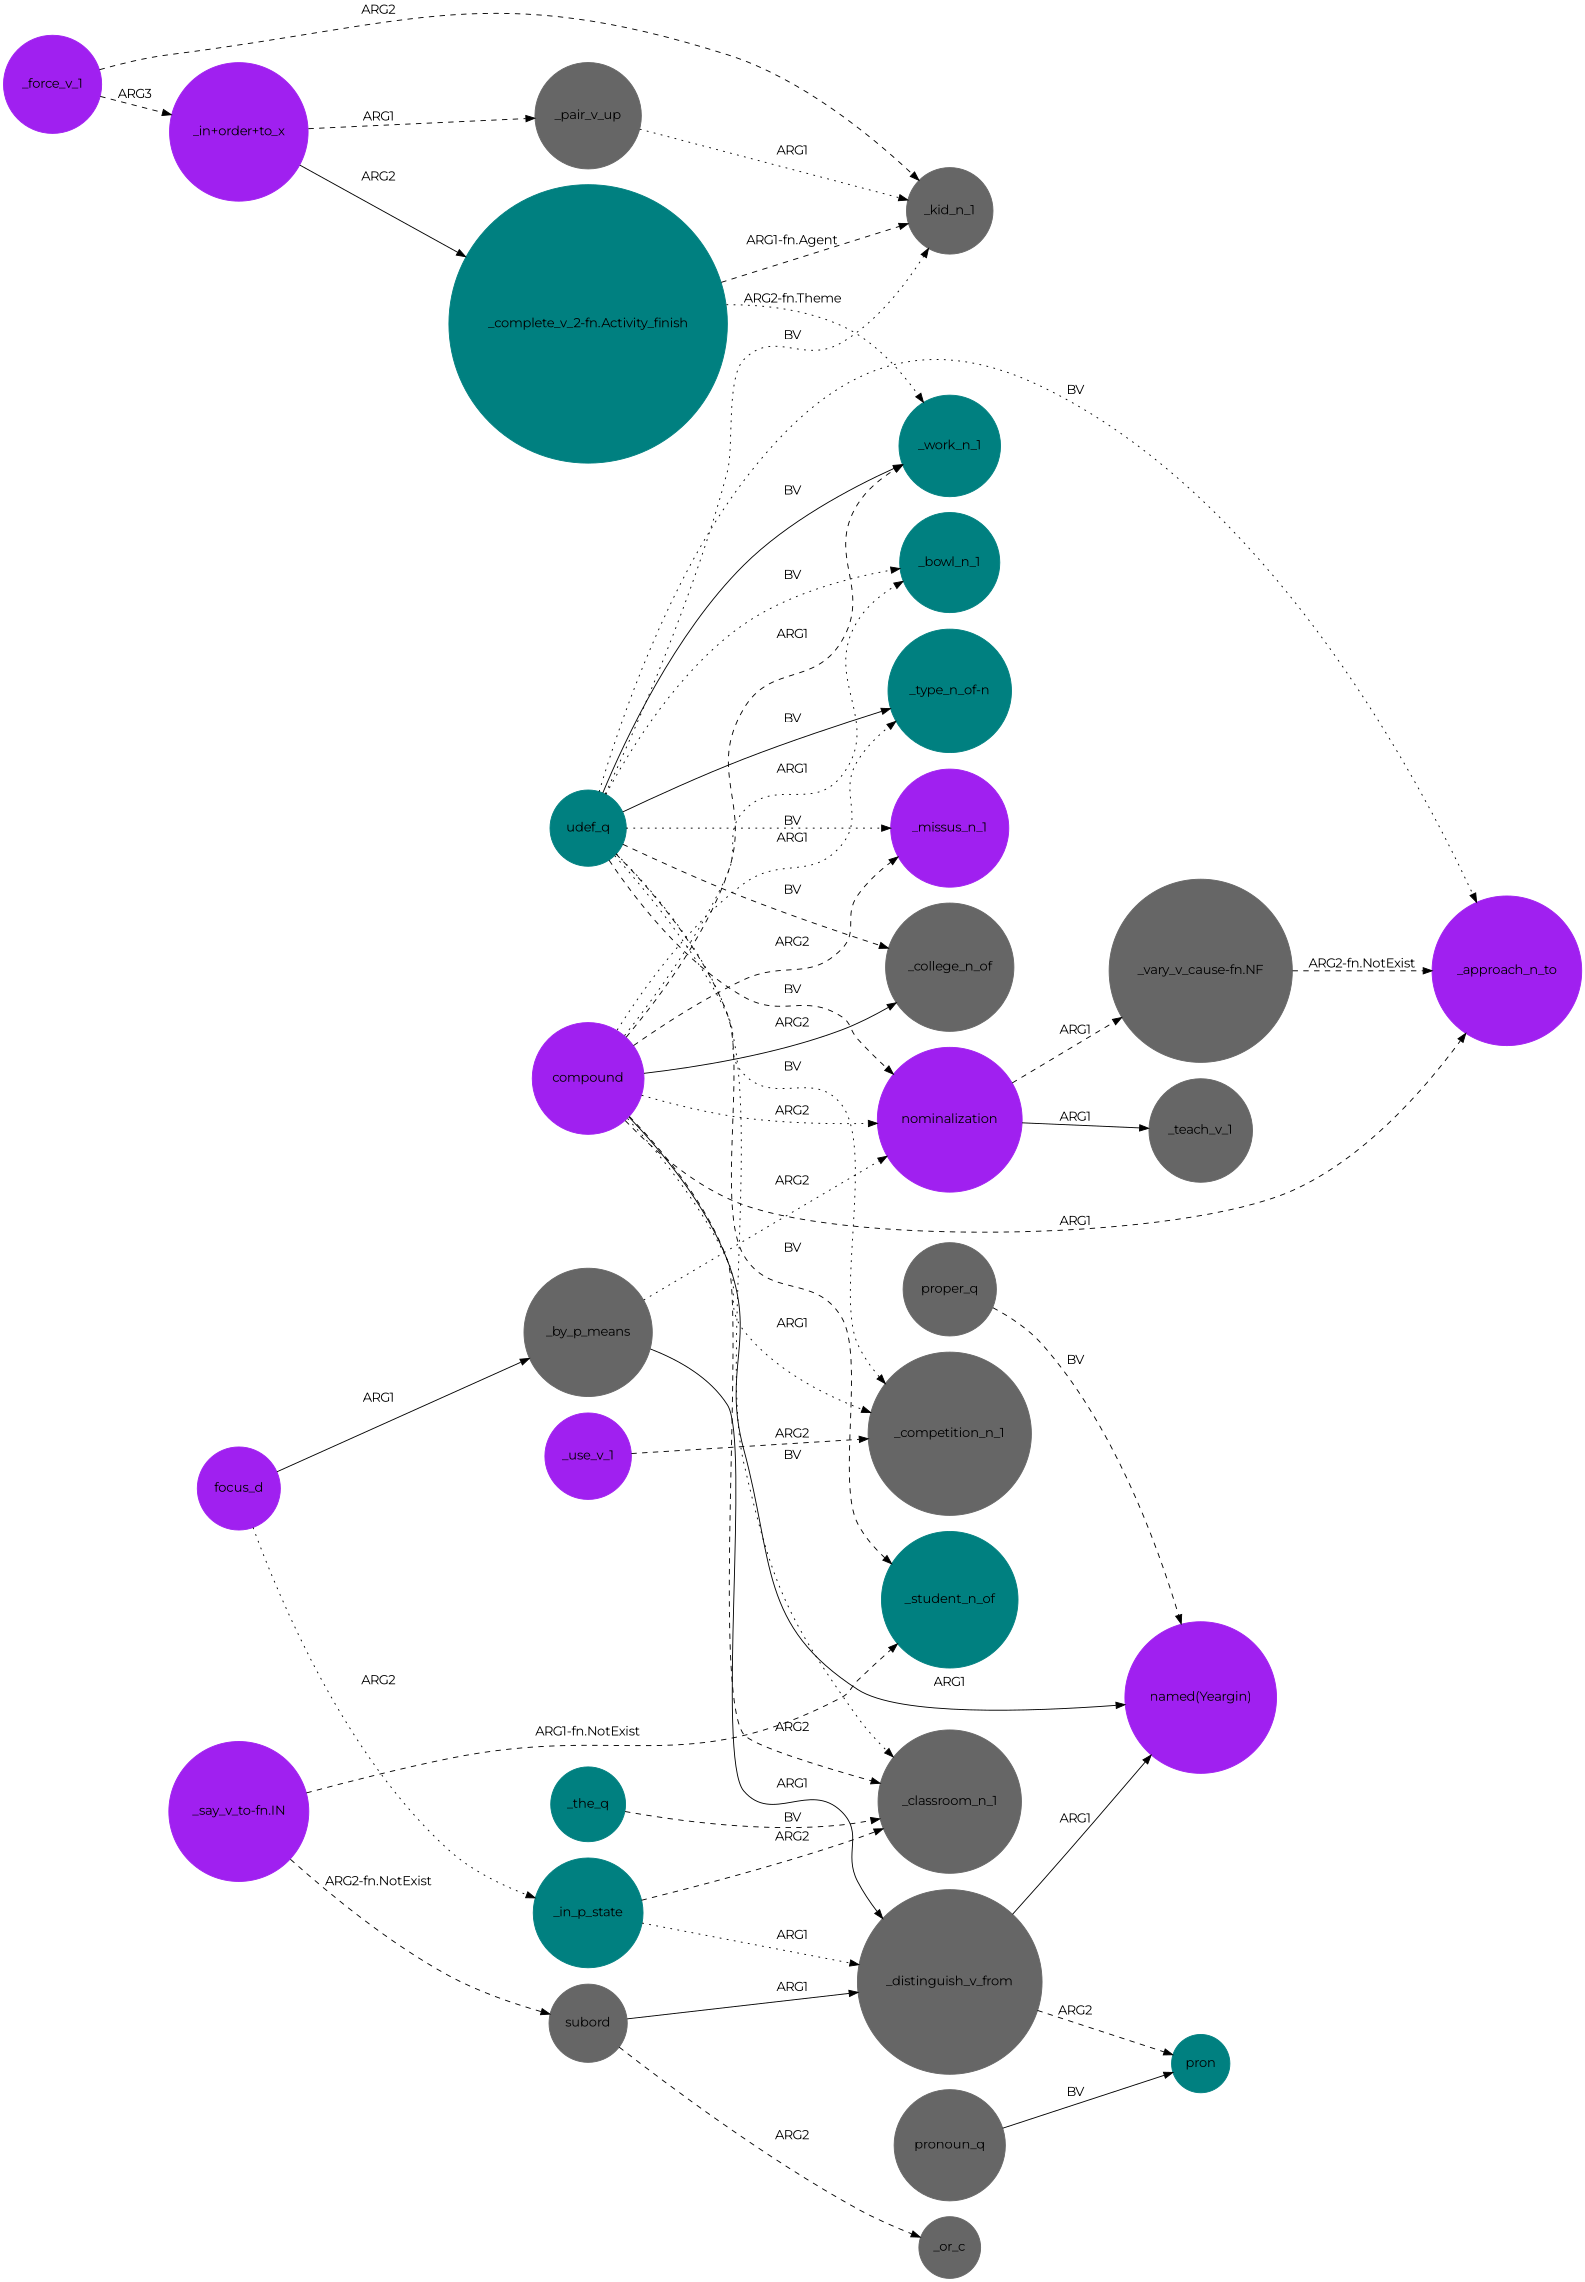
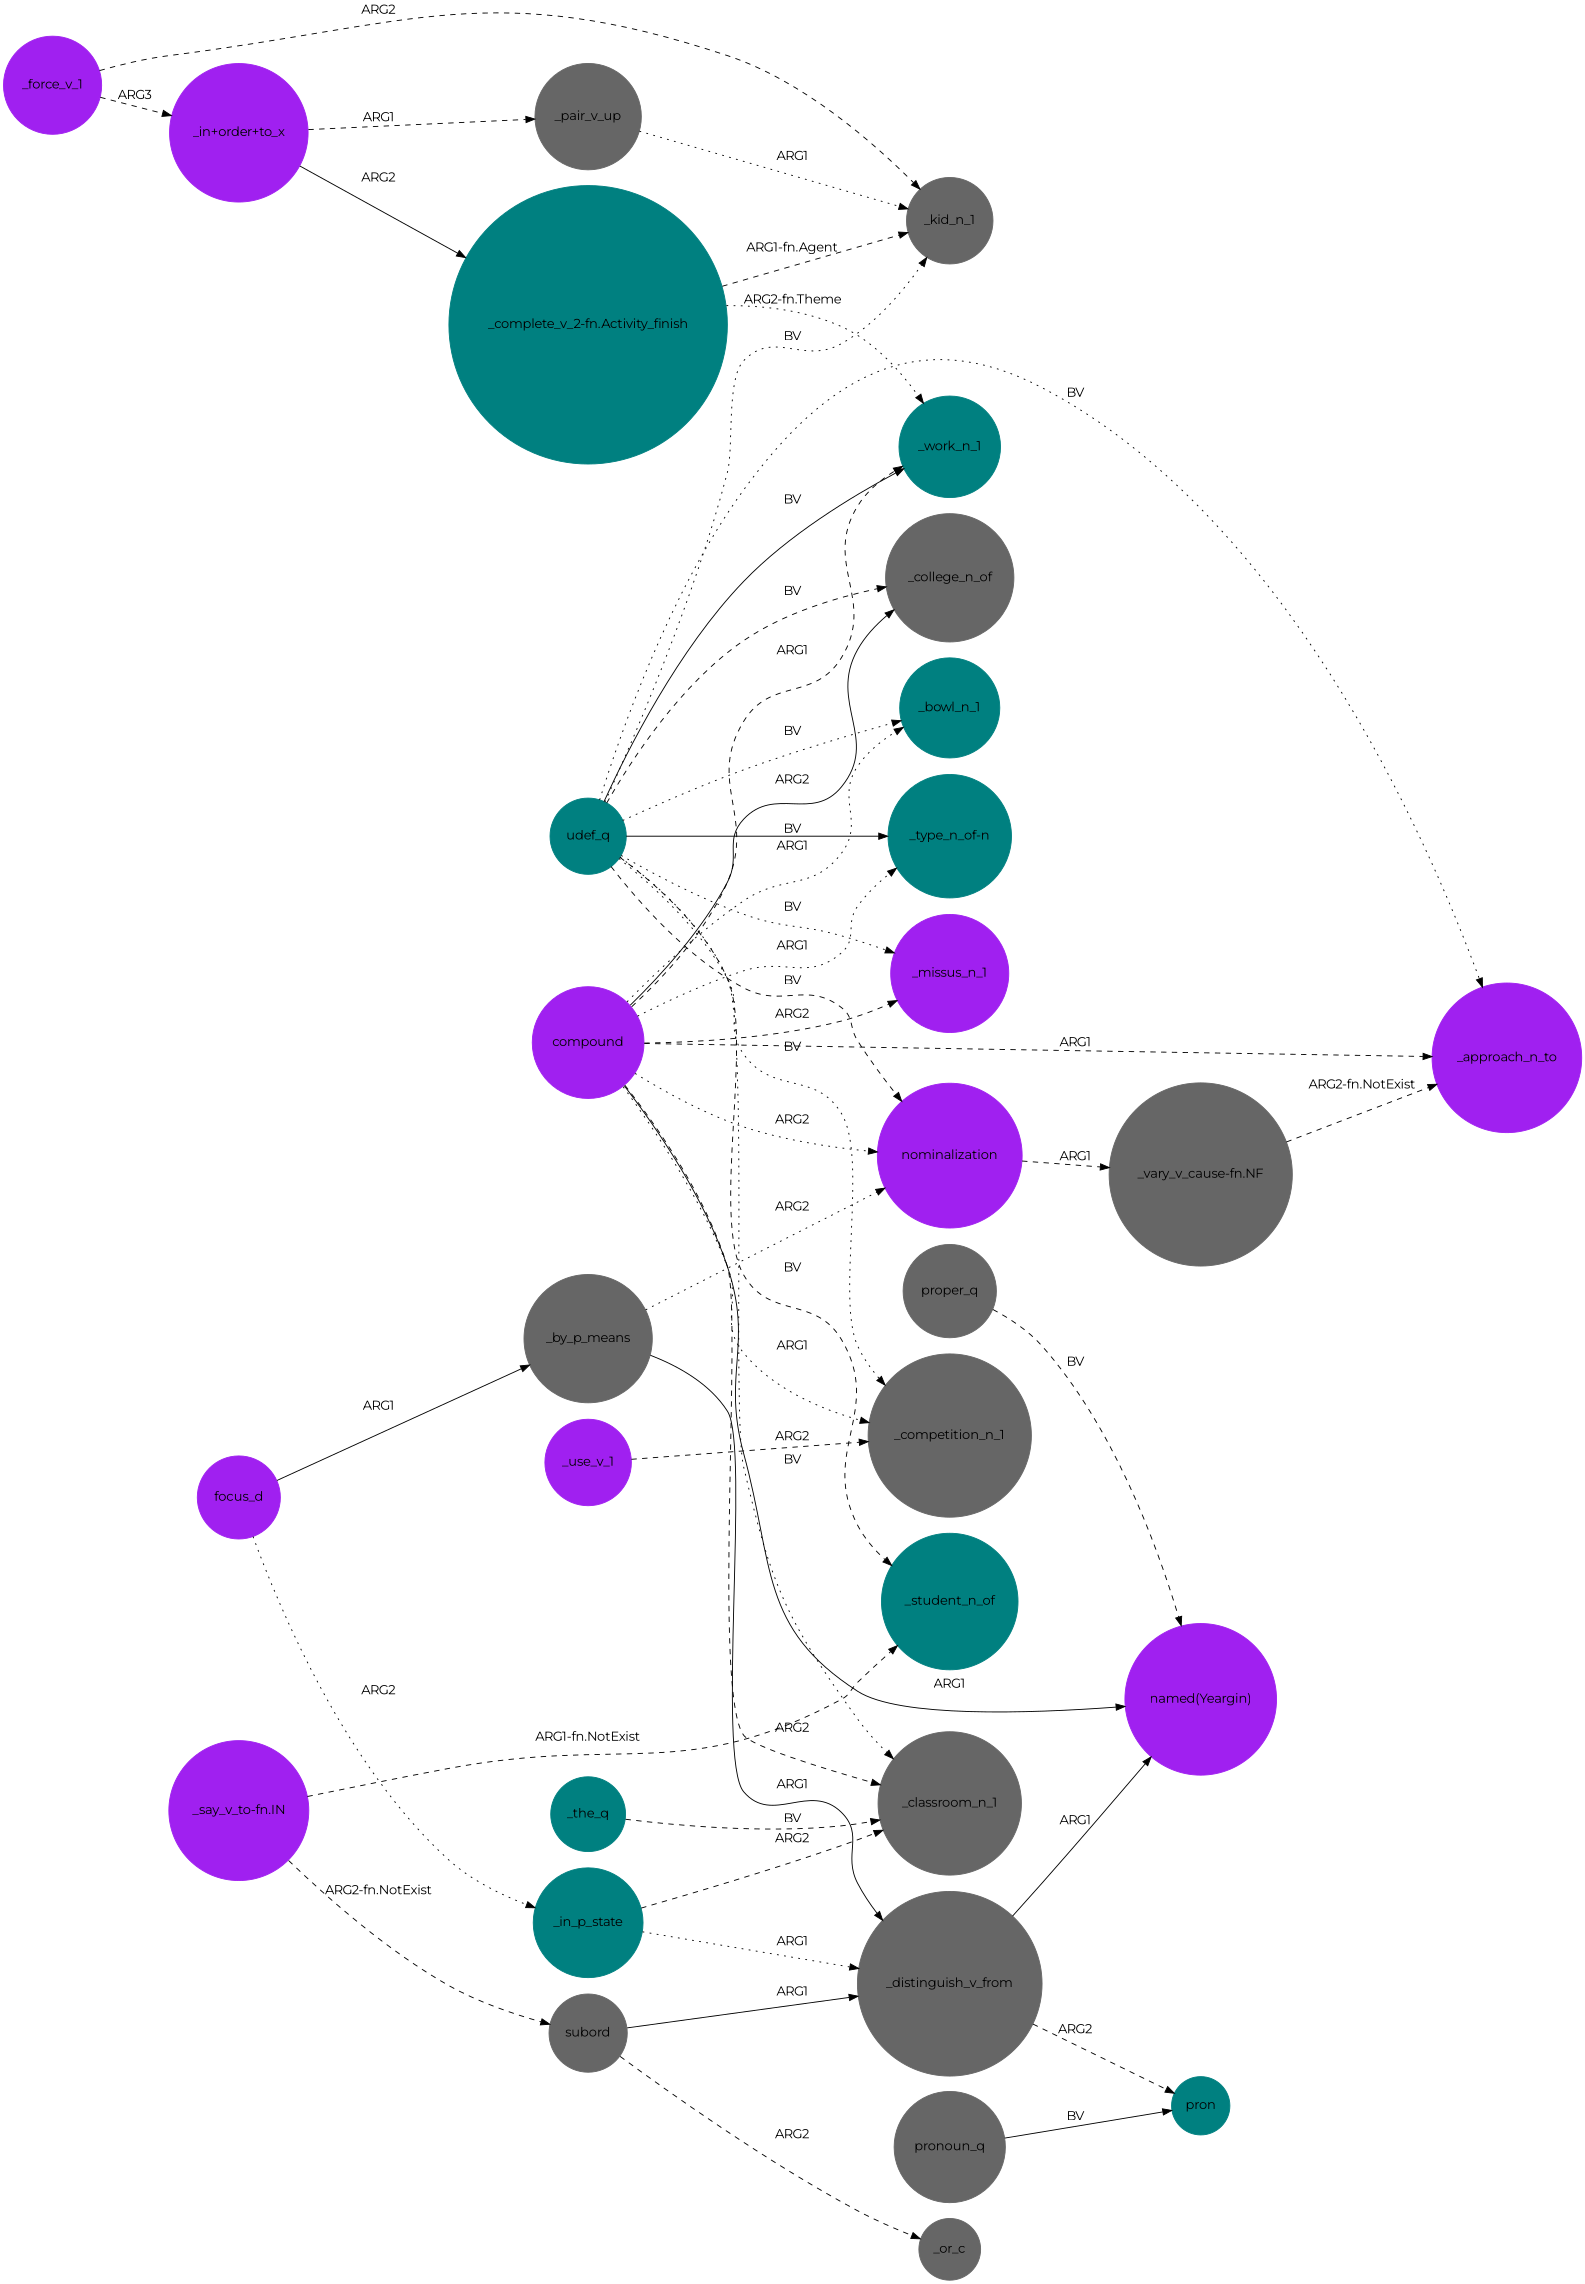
  digraph {
    fontname=Montserrat
    rankdir=LR
    node [color=gray40 fontname=Montserrat shape=circle style=filled]
    edge [fontname=Montserrat style=dashed]
    nominalization [color=purple]
-   _teach_v_1
    "_vary_v_cause-fn.NF"
    _approach_n_to [color=purple]
    "named(Yeargin)" [color=purple]
    proper_q
    _force_v_1 [color=purple]
    _kid_n_1
    "_in+order+to_x" [color=purple]
    _pair_v_up
    "_complete_v_2-fn.Activity_finish" [color=teal]
    udef_q [color=teal]
    _competition_n_1
    _classroom_n_1
    "_type_n_of-n" [color=teal]
    _work_n_1 [color=teal]
    _student_n_of [color=teal]
    _missus_n_1 [color=purple]
    _bowl_n_1 [color=teal]
    _college_n_of
    compound [color=purple]
    _by_p_means
    _distinguish_v_from
    pron [color=teal]
    focus_d [color=purple]
    _in_p_state [color=teal]
    "_say_v_to-fn.IN" [color=purple]
    subord
    _or_c
    pronoun_q
    _the_q [color=teal]
    _use_v_1 [color=purple]
-   nominalization -> _teach_v_1 [label=ARG1 style=solid]
    nominalization -> "_vary_v_cause-fn.NF" [label=ARG1]
    "_vary_v_cause-fn.NF" -> _approach_n_to [label="ARG2-fn.NotExist"]
    proper_q -> "named(Yeargin)" [label=BV]
    _force_v_1 -> _kid_n_1 [label=ARG2]
    _force_v_1 -> "_in+order+to_x" [label=ARG3]
    "_in+order+to_x" -> _pair_v_up [label=ARG1]
    "_in+order+to_x" -> "_complete_v_2-fn.Activity_finish" [label=ARG2 style=solid]
    _pair_v_up -> _kid_n_1 [label=ARG1 style=dotted]
    "_complete_v_2-fn.Activity_finish" -> _kid_n_1 [label="ARG1-fn.Agent"]
    "_complete_v_2-fn.Activity_finish" -> _work_n_1 [label="ARG2-fn.Theme" style=dotted]
    udef_q -> nominalization [label=BV]
    udef_q -> _approach_n_to [label=BV style=dotted]
    udef_q -> _kid_n_1 [label=BV style=dotted]
    udef_q -> _competition_n_1 [label=BV style=dotted]
    udef_q -> _classroom_n_1 [label=BV style=dotted]
    udef_q -> "_type_n_of-n" [label=BV style=solid]
    udef_q -> _work_n_1 [label=BV style=solid]
    udef_q -> _student_n_of [label=BV]
    udef_q -> _missus_n_1 [label=BV style=dotted]
    udef_q -> _bowl_n_1 [label=BV style=dotted]
    udef_q -> _college_n_of [label=BV]
    compound -> nominalization [label=ARG2 style=dotted]
    compound -> _approach_n_to [label=ARG1]
    compound -> "named(Yeargin)" [label=ARG1 style=solid]
    compound -> _competition_n_1 [label=ARG1 style=dotted]
    compound -> _classroom_n_1 [label=ARG2]
    compound -> "_type_n_of-n" [label=ARG1 style=dotted]
    compound -> _work_n_1 [label=ARG1]
    compound -> _missus_n_1 [label=ARG2]
    compound -> _bowl_n_1 [label=ARG1 style=dotted]
    compound -> _college_n_of [label=ARG2 style=solid]
    _by_p_means -> nominalization [label=ARG2 style=dotted]
    _by_p_means -> _distinguish_v_from [label=ARG1 style=solid]
    _distinguish_v_from -> "named(Yeargin)" [label=ARG1 style=solid]
    _distinguish_v_from -> pron [label=ARG2]
    focus_d -> _by_p_means [label=ARG1 style=solid]
    focus_d -> _in_p_state [label=ARG2 style=dotted]
    _in_p_state -> _classroom_n_1 [label=ARG2]
    _in_p_state -> _distinguish_v_from [label=ARG1 style=dotted]
    "_say_v_to-fn.IN" -> _student_n_of [label="ARG1-fn.NotExist"]
    "_say_v_to-fn.IN" -> subord [label="ARG2-fn.NotExist"]
    subord -> _distinguish_v_from [label=ARG1 style=solid]
    subord -> _or_c [label=ARG2]
    pronoun_q -> pron [label=BV style=solid]
    _the_q -> _classroom_n_1 [label=BV]
    _use_v_1 -> _competition_n_1 [label=ARG2]
  }
